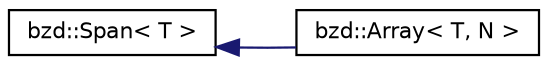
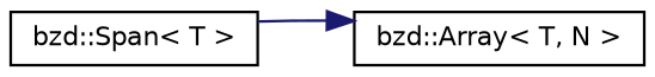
  digraph {
    rankdir=LR
    node [color=black fillcolor=white fontname=Helvetica fontsize=10 shape=record style=filled]
    n1 [height=0.2 label="bzd::Span\< T \>" width=0.4]
    n2 [height=0.2 label="bzd::Array\< T, N \>" width=0.4]
-   n1 -> n2 [color=midnightblue dir=back fontname=Helvetica fontsize=10 labelfontname=Helvetica labelfontsize=10 style=solid]
+   n2 -> n1 [color=midnightblue dir=back fontname=Helvetica fontsize=10 labelfontname=Helvetica labelfontsize=10 style=solid]
  }
